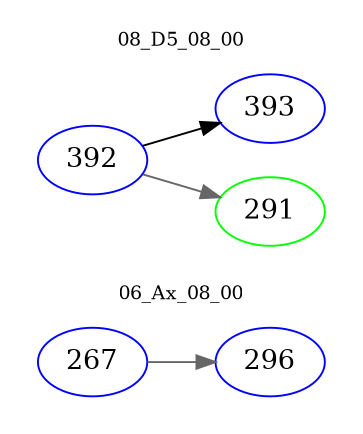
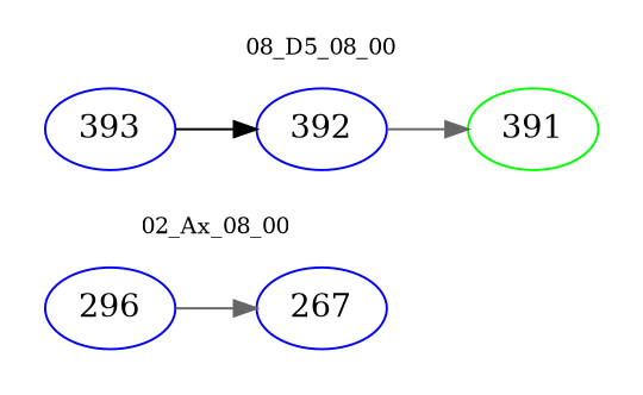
  digraph {
    rankdir=LR
    node [color=blue]
    edge [color=gray40]
    n1 [label=296]
    n2 [label=267]
    n3 [label=392]
-   n4 [color=green label=291]
+   n4 [color=green label=391]
    n5 [label=393]
    subgraph cluster_1 {
      color=white
      fontsize=10
-     label="06_Ax_08_00"
+     label="02_Ax_08_00"
      n1
      n2
    }
    subgraph cluster_2 {
      color=white
      fontsize=10
      label="08_D5_08_00"
      n3
      n4
      n5
    }
-   n2 -> n1
+   n1 -> n2
    n3 -> n4
-   n3 -> n5 [color=black]
+   n5 -> n3 [color=black]
  }
